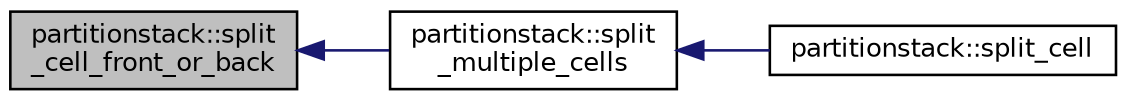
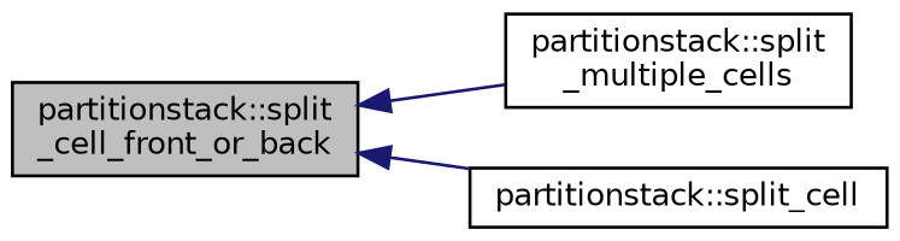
  digraph {
    rankdir=LR
    node [color=black fillcolor=white fontname=Helvetica fontsize=10 shape=record style=filled]
    edge [color=midnightblue dir=back fontname=Helvetica fontsize=10 labelfontname=Helvetica labelfontsize=10 style=solid]
    n1 [fillcolor=grey75 fontcolor=black height=0.2 label="partitionstack::split\l_cell_front_or_back" width=0.4]
    n2 [height=0.2 label="partitionstack::split\l_multiple_cells" width=0.4]
    n3 [height=0.2 label="partitionstack::split_cell" width=0.4]
    n1 -> n2
-   n2 -> n3
+   n1 -> n3
  }
